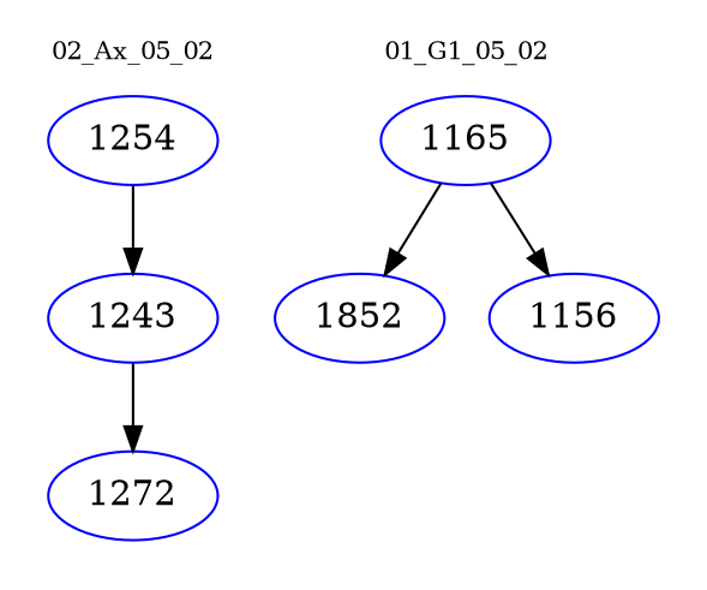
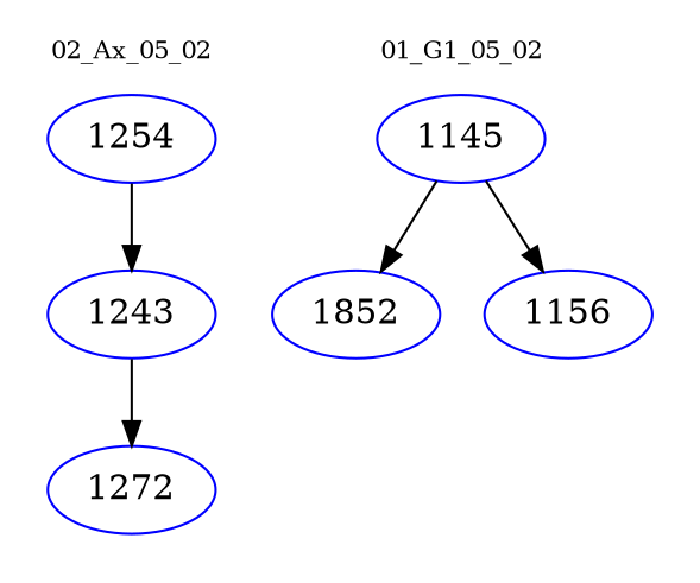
  digraph {
    node [color=blue]
    edge [color=black]
    n1 [label=1243]
    n2 [label=1254]
    n3 [label=1272]
-   n4 [label=1165]
+   n4 [label=1145]
    n5 [label=1852]
    n6 [label=1156]
    subgraph cluster_1 {
      color=white
      fontsize=10
      label="02_Ax_05_02"
      n1
      n2
      n3
    }
    subgraph cluster_2 {
      color=white
      fontsize=10
      label="01_G1_05_02"
      n4
      n5
      n6
    }
    n1 -> n3
    n2 -> n1
    n4 -> n5
    n4 -> n6
  }
